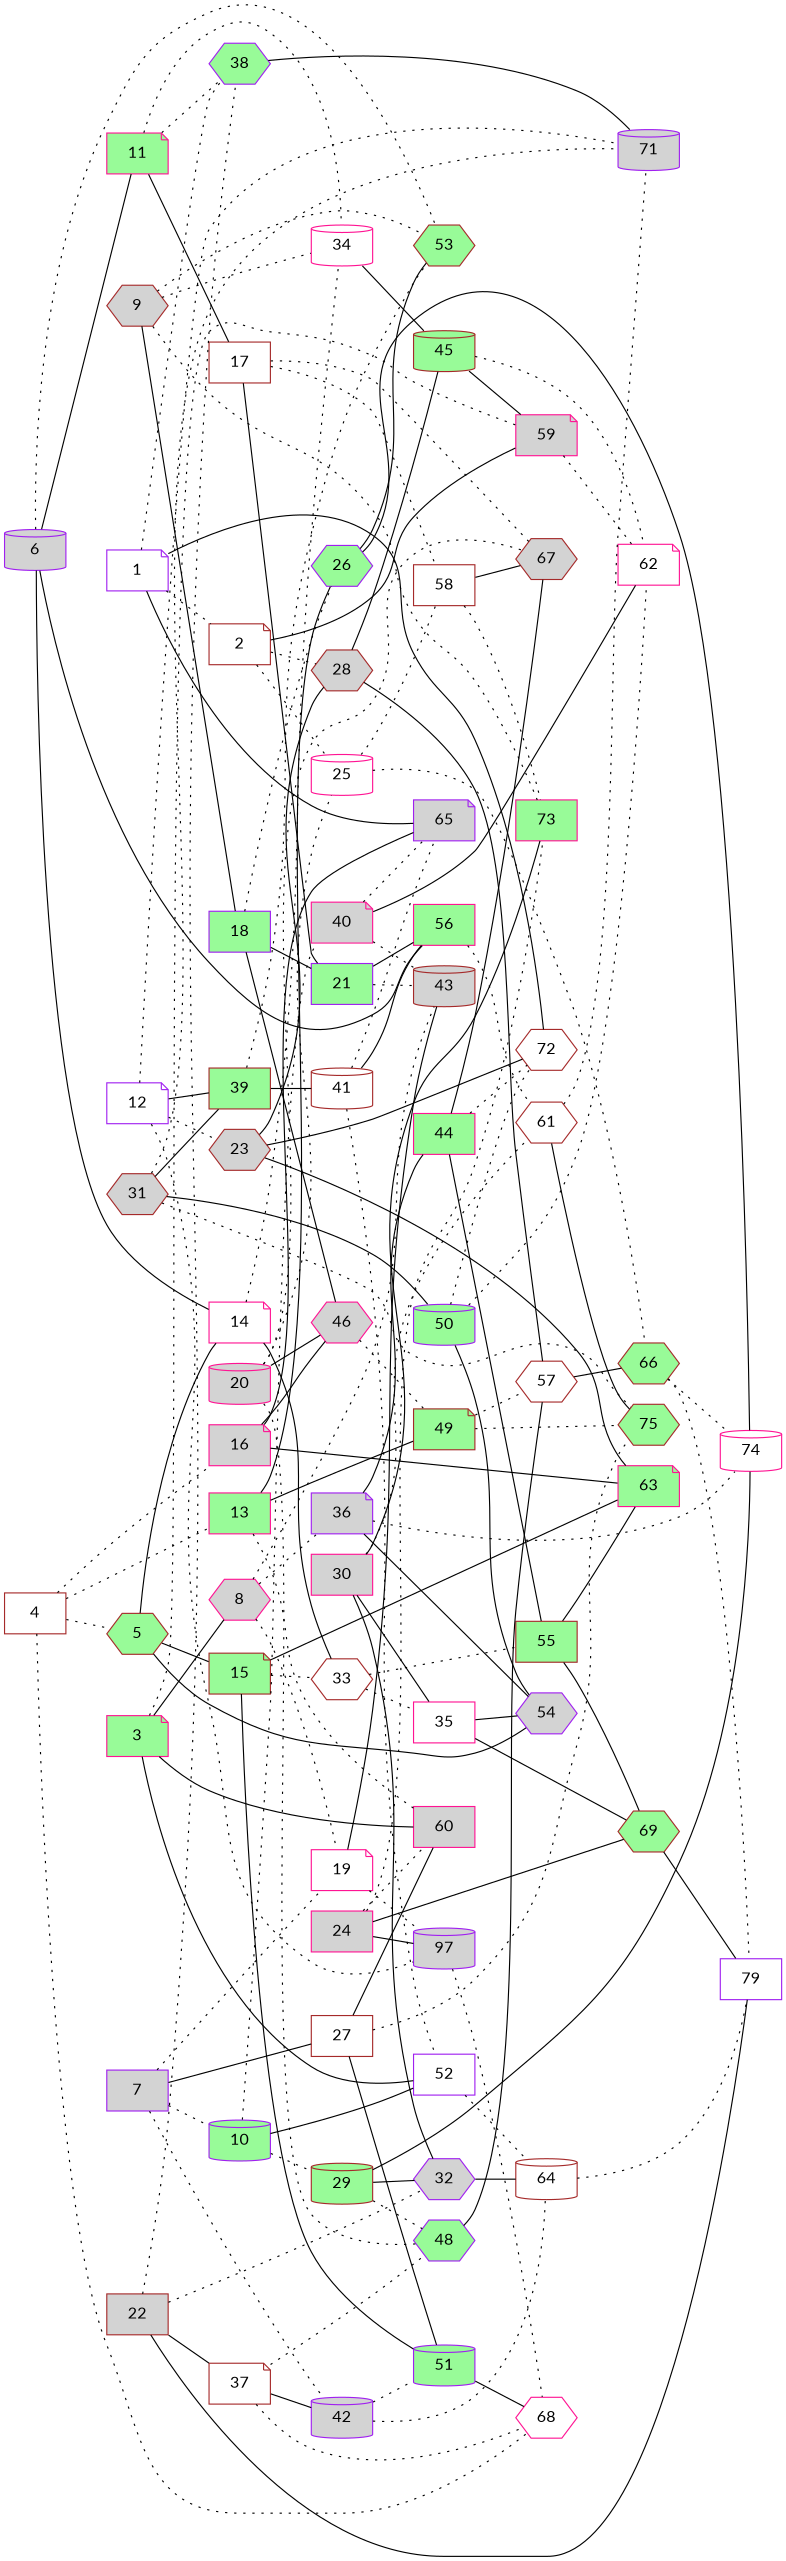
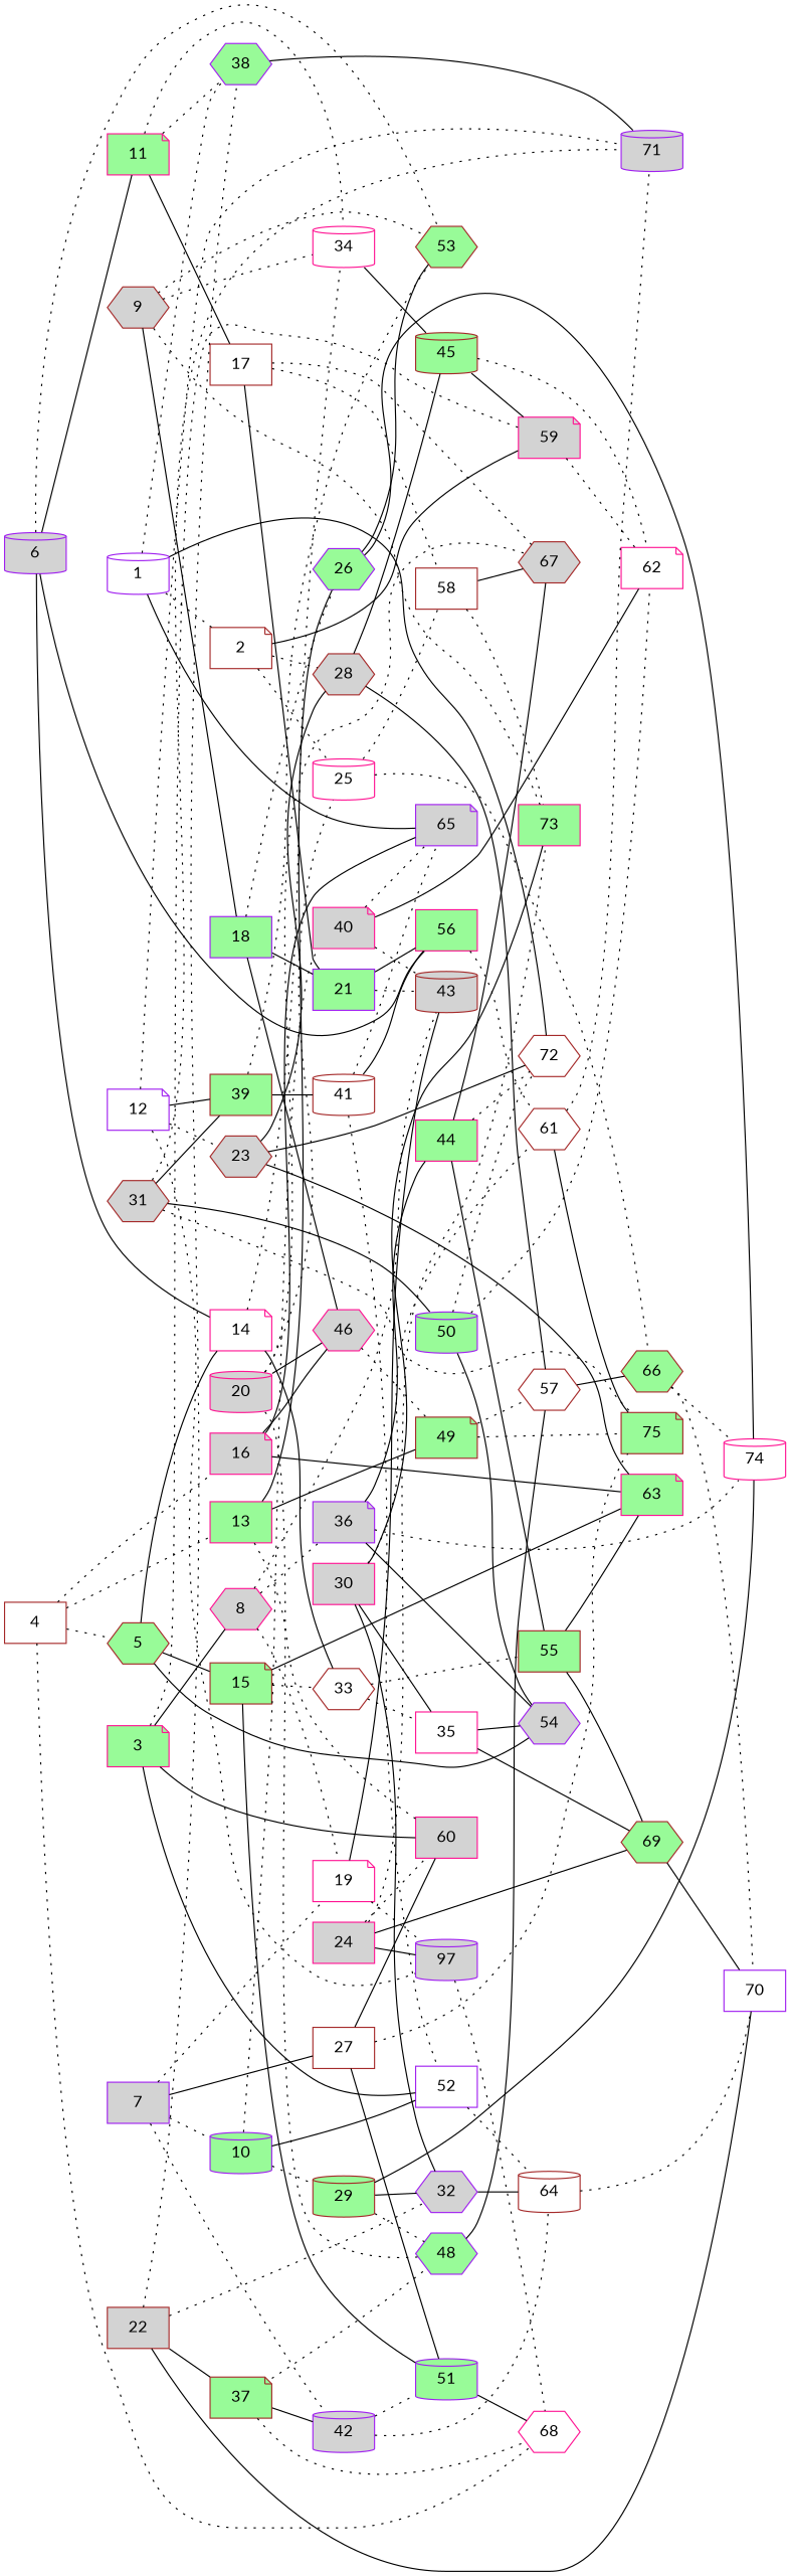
  graph {
    fontname=Lato
    rankdir=LR
    node [color=brown fillcolor=palegreen fontname=Lato shape=hexagon style=filled]
    edge [fontname=Lato style=dotted]
-   1 [color=purple fillcolor=white shape=note]
+   1 [color=purple fillcolor=white shape=cylinder]
    2 [fillcolor=white shape=note]
    38 [color=purple]
    65 [color=purple fillcolor=lightgrey shape=note]
    72 [fillcolor=white]
    25 [color=deeppink fillcolor=white shape=cylinder]
    28 [fillcolor=lightgrey]
    59 [color=deeppink fillcolor=lightgrey shape=note]
    71 [color=purple fillcolor=lightgrey shape=cylinder]
    58 [fillcolor=white shape=box]
    66
    45 [shape=cylinder]
    57 [fillcolor=white]
    62 [color=deeppink fillcolor=white shape=note]
    3 [color=deeppink shape=note]
    8 [color=deeppink fillcolor=lightgrey]
    52 [color=purple fillcolor=white shape=box]
    60 [color=deeppink fillcolor=lightgrey shape=box]
    19 [color=deeppink fillcolor=white shape=note]
    36 [color=purple fillcolor=lightgrey shape=note]
    43 [fillcolor=lightgrey shape=cylinder]
    64 [fillcolor=white shape=cylinder]
    4 [fillcolor=white shape=box]
    5
    13 [color=deeppink shape=box]
    16 [color=deeppink fillcolor=lightgrey shape=note]
    68 [color=deeppink fillcolor=white]
    14 [color=deeppink fillcolor=white shape=note]
    15 [shape=note]
    54 [color=purple fillcolor=lightgrey]
    26 [color=purple]
    49 [shape=note]
    63 [color=deeppink shape=note]
    46 [color=deeppink fillcolor=lightgrey]
    34 [color=deeppink fillcolor=white shape=cylinder]
    33 [fillcolor=white]
    51 [color=purple shape=cylinder]
    6 [color=purple fillcolor=lightgrey shape=cylinder]
    11 [color=deeppink shape=note]
    53
    56 [color=deeppink shape=box]
    17 [fillcolor=white shape=box]
    61 [fillcolor=white]
    7 [color=purple fillcolor=lightgrey shape=box]
    10 [color=purple shape=cylinder]
    27 [fillcolor=white shape=box]
    42 [color=purple fillcolor=lightgrey shape=cylinder]
    29 [shape=cylinder]
    40 [color=deeppink fillcolor=lightgrey shape=note]
    n50 [color=purple fillcolor=lightgrey label=97 shape=cylinder]
-   75
+   75 [shape=note]
    74 [color=deeppink fillcolor=white shape=cylinder]
    44 [color=deeppink shape=box]
    9 [fillcolor=lightgrey]
    18 [color=purple shape=box]
    73 [color=deeppink shape=box]
    21 [color=purple shape=box]
    48 [color=purple]
    32 [color=purple fillcolor=lightgrey]
    67 [fillcolor=lightgrey]
    12 [color=purple fillcolor=white shape=note]
    23 [fillcolor=lightgrey]
    39 [shape=box]
    41 [fillcolor=white shape=cylinder]
    35 [color=deeppink fillcolor=white shape=box]
    55 [shape=box]
    20 [color=deeppink fillcolor=lightgrey shape=cylinder]
    22 [fillcolor=lightgrey shape=box]
-   37 [fillcolor=white shape=note]
-   70 [color=purple fillcolor=white shape=box label=79]
+   37 [shape=note]
+   70 [color=purple fillcolor=white shape=box]
    24 [color=deeppink fillcolor=lightgrey shape=box]
    69
    30 [color=deeppink fillcolor=lightgrey shape=box]
    31 [fillcolor=lightgrey]
    50 [color=purple shape=cylinder]
    1 -- 2
    1 -- 38
    1 -- 65 [style=solid]
    1 -- 72 [style=solid]
    2 -- 25
    2 -- 28
    2 -- 59 [style=solid]
    38 -- 71 [style=solid]
    25 -- 58
    25 -- 66
    28 -- 45 [style=solid]
    28 -- 57 [style=solid]
    59 -- 62
    58 -- 73
    58 -- 67 [style=solid]
    66 -- 74
    66 -- 70
    45 -- 59 [style=solid]
    45 -- 62
    57 -- 66 [style=solid]
    3 -- 59
    3 -- 8 [style=solid]
    3 -- 52 [style=solid]
    3 -- 60 [style=solid]
    8 -- 19
    8 -- 36
    8 -- 43
    52 -- 64
    19 -- 43 [style=solid]
    19 -- n50
    36 -- 54 [style=solid]
    36 -- 74
    36 -- 44 [style=solid]
    64 -- 70
    4 -- 5
    4 -- 13
    4 -- 16
    4 -- 68
    5 -- 14 [style=solid]
    5 -- 15 [style=solid]
    5 -- 54 [style=solid]
    13 -- 60
    13 -- 26 [style=solid]
    13 -- 49 [style=solid]
    16 -- 65 [style=solid]
    16 -- 63 [style=solid]
    16 -- 46 [style=solid]
    14 -- 34
    14 -- 33 [style=solid]
    15 -- 63 [style=solid]
    15 -- 33
    15 -- 51 [style=solid]
    26 -- 53 [style=solid]
    26 -- 74 [style=solid]
    49 -- 57
    49 -- 75
    46 -- 49
    34 -- 45 [style=solid]
    33 -- 35
    33 -- 55
    51 -- 68 [style=solid]
    6 -- 14 [style=solid]
    6 -- 11 [style=solid]
    6 -- 53
    6 -- 56 [style=solid]
    11 -- 38
    11 -- 34
    11 -- 17 [style=solid]
    56 -- 61
    17 -- 58
    17 -- 21 [style=solid]
    17 -- 67
    61 -- 71
    61 -- 75 [style=solid]
    7 -- 19
    7 -- 10
    7 -- 27 [style=solid]
    7 -- 42
    10 -- 52 [style=solid]
    10 -- 29
    10 -- 40
    27 -- 60 [style=solid]
    27 -- 51 [style=solid]
    27 -- 75
    42 -- 64
    42 -- 51
    29 -- 74 [style=solid]
    29 -- 48
    29 -- 32 [style=solid]
    40 -- 65
    40 -- 62 [style=solid]
    40 -- 43
    n50 -- 68
    44 -- 72
    44 -- 67 [style=solid]
    44 -- 55 [style=solid]
    9 -- 34
    9 -- 53
    9 -- 18 [style=solid]
    9 -- 73
    18 -- 26
    18 -- 46 [style=solid]
    18 -- 21 [style=solid]
    21 -- 43
    21 -- 56 [style=solid]
    48 -- 57 [style=solid]
    32 -- 64 [style=solid]
    12 -- 71
    12 -- n50
    12 -- 23
    12 -- 39 [style=solid]
    23 -- 72 [style=solid]
    23 -- 28 [style=solid]
    23 -- 63 [style=solid]
    39 -- 53
    39 -- 41 [style=solid]
    41 -- 65
    41 -- 52
    41 -- 56 [style=solid]
    35 -- 54 [style=solid]
    35 -- 69 [style=solid]
    55 -- 63 [style=solid]
    55 -- 69 [style=solid]
    20 -- 25
    20 -- 46 [style=solid]
    20 -- 48
    20 -- 67
    22 -- 38
    22 -- 32
    22 -- 37 [style=solid]
    22 -- 70 [style=solid]
    37 -- 68
    37 -- 42 [style=solid]
    37 -- 48
    24 -- 60
    24 -- n50 [style=solid]
    24 -- 73
    24 -- 69 [style=solid]
    69 -- 70 [style=solid]
    30 -- 61
    30 -- 73 [style=solid]
    30 -- 32 [style=solid]
    30 -- 35 [style=solid]
    31 -- 71
    31 -- 75
    31 -- 39 [style=solid]
    31 -- 50 [style=solid]
    50 -- 72
    50 -- 62
    50 -- 54 [style=solid]
  }
